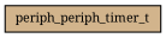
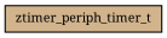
  digraph {
    rankdir=LR
    fontname="Noto Serif"
-   n1 [color=black fillcolor=tan fontname="Noto Serif" fontsize=10 height=0.2 label=periph_periph_timer_t shape=record style=filled width=0.4]
+   n1 [color=black fillcolor=tan fontname="Noto Serif" fontsize=10 height=0.2 label=ztimer_periph_timer_t shape=record style=filled width=0.4]
  }
